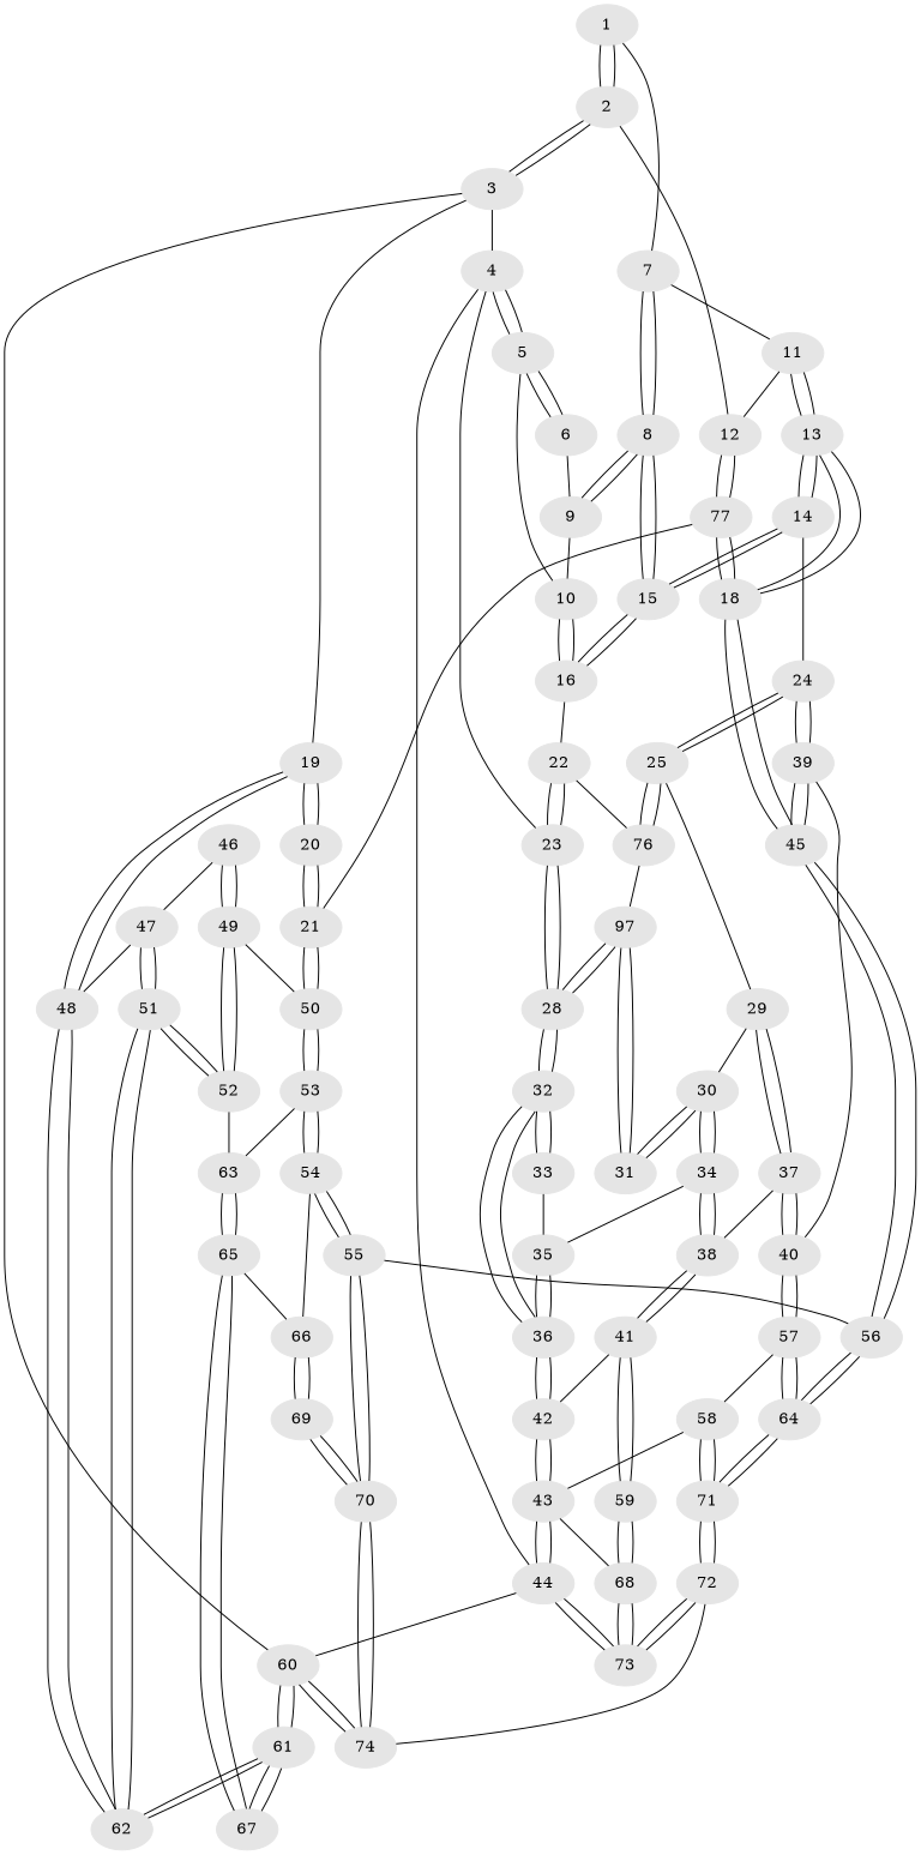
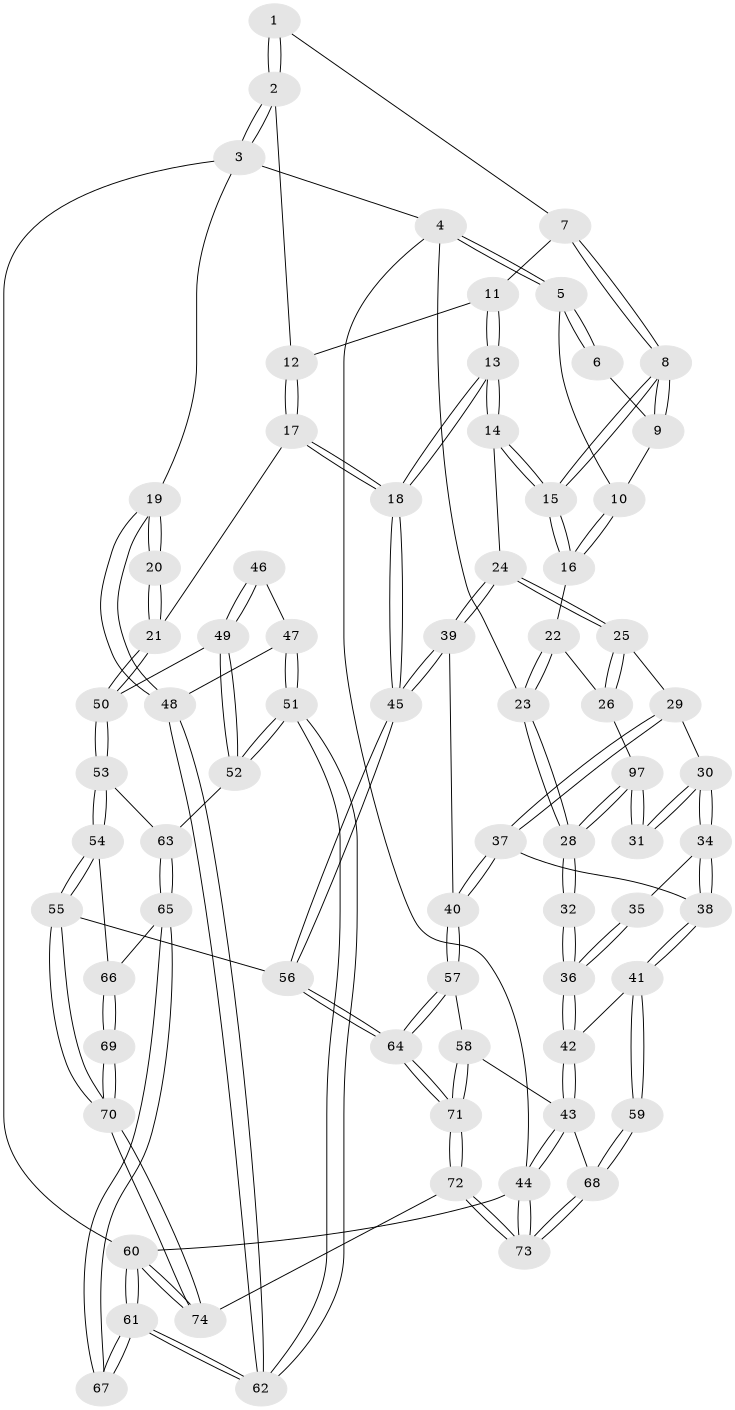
  graph {
    node [color=gray90 style=filled]
    1
    2
    7
    3
    12
    8
    11
    4
    19
    60
-   17 [label=77]
+   17
    5
    23
    44
    20
    48
    61
    74
    6
    10
    28
    73
    9
    16
    15
    13
    22
    14
    18
    21
    24
    45
    25
    39
-   26 [label=76]
+   26
    50
    56
    62
    53
    n40 [label=97]
    32
    29
    40
    30
    37
    31
-   33
    36
    34
    38
    35
    42
    41
    43
    57
    59
    64
    58
    68
    46
    47
    49
    51
    52
    63
    54
    65
    55
    66
    70
    69
    71
    72
    67
    1 -- 2
    1 -- 2
    1 -- 7
    2 -- 3
    2 -- 3
    2 -- 12
    7 -- 8
    7 -- 8
    7 -- 11
    3 -- 4
    3 -- 19
    3 -- 60
    12 -- 17
    12 -- 17
    8 -- 9
    8 -- 9
    8 -- 15
    8 -- 15
    11 -- 12
    11 -- 13
    11 -- 13
    4 -- 5
    4 -- 5
    4 -- 23
    4 -- 44
    19 -- 20
    19 -- 20
    19 -- 48
    19 -- 48
    60 -- 61
    60 -- 61
    60 -- 74
    60 -- 74
    17 -- 18
    17 -- 18
    17 -- 21
    5 -- 6
    5 -- 6
    5 -- 10
    23 -- 28
    23 -- 28
    44 -- 60
    44 -- 73
    44 -- 73
    20 -- 21
    20 -- 21
    48 -- 62
    48 -- 62
    61 -- 62
    61 -- 62
    61 -- 67
    61 -- 67
    6 -- 9
    10 -- 16
    10 -- 16
    28 -- 32
    28 -- 32
    9 -- 10
    16 -- 22
    15 -- 16
    15 -- 16
    13 -- 14
    13 -- 14
    13 -- 18
    13 -- 18
    22 -- 23
    22 -- 23
    22 -- 26
    14 -- 15
    14 -- 15
    14 -- 24
    18 -- 45
    18 -- 45
    21 -- 50
    21 -- 50
    24 -- 25
    24 -- 25
    24 -- 39
    24 -- 39
    45 -- 56
    45 -- 56
    25 -- 26
    25 -- 26
    25 -- 29
    39 -- 45
    39 -- 45
    39 -- 40
    26 -- n40
    50 -- 53
    50 -- 53
    56 -- 64
    56 -- 64
    53 -- 63
    53 -- 54
    53 -- 54
    n40 -- 28
    n40 -- 28
    n40 -- 31
    n40 -- 31
-   32 -- 33
-   32 -- 33
    32 -- 36
    32 -- 36
    29 -- 30
    29 -- 37
    29 -- 37
    40 -- 57
    40 -- 57
    30 -- 31
    30 -- 31
    30 -- 34
    30 -- 34
    37 -- 40
    37 -- 40
    37 -- 38
-   33 -- 35
    36 -- 42
    36 -- 42
    34 -- 38
    34 -- 38
    34 -- 35
    38 -- 41
    38 -- 41
    35 -- 36
    35 -- 36
    42 -- 43
    42 -- 43
    41 -- 42
    41 -- 59
    41 -- 59
    43 -- 44
    43 -- 44
    43 -- 68
    57 -- 64
    57 -- 64
    57 -- 58
    59 -- 68
    59 -- 68
    64 -- 71
    64 -- 71
    58 -- 43
    58 -- 71
    58 -- 71
    68 -- 73
    68 -- 73
    46 -- 47
    46 -- 49
    46 -- 49
    47 -- 48
    47 -- 51
    47 -- 51
    49 -- 50
    49 -- 52
    49 -- 52
    51 -- 62
    51 -- 62
    51 -- 52
    51 -- 52
    52 -- 63
    63 -- 65
    63 -- 65
    54 -- 55
    54 -- 55
    54 -- 66
    65 -- 66
    65 -- 67
    65 -- 67
    55 -- 56
    55 -- 70
    55 -- 70
    66 -- 69
    66 -- 69
    70 -- 74
    70 -- 74
    69 -- 70
    69 -- 70
    71 -- 72
    71 -- 72
    72 -- 74
    72 -- 73
    72 -- 73
  }
